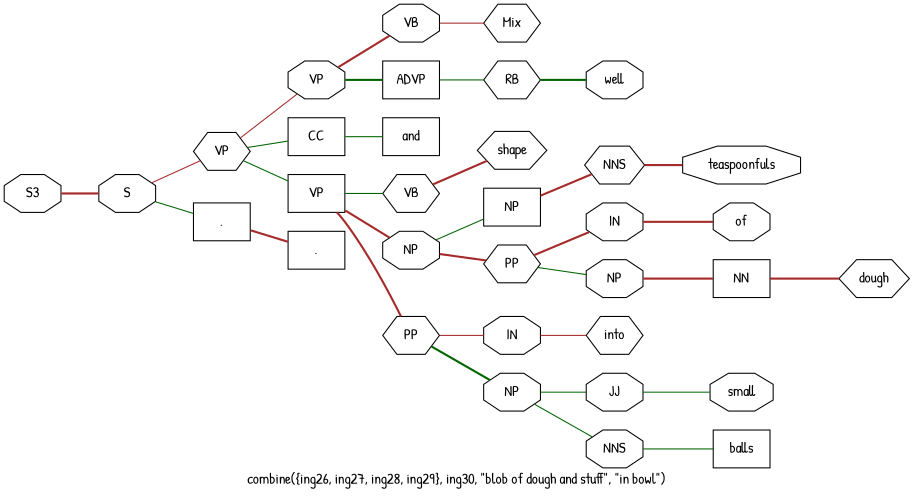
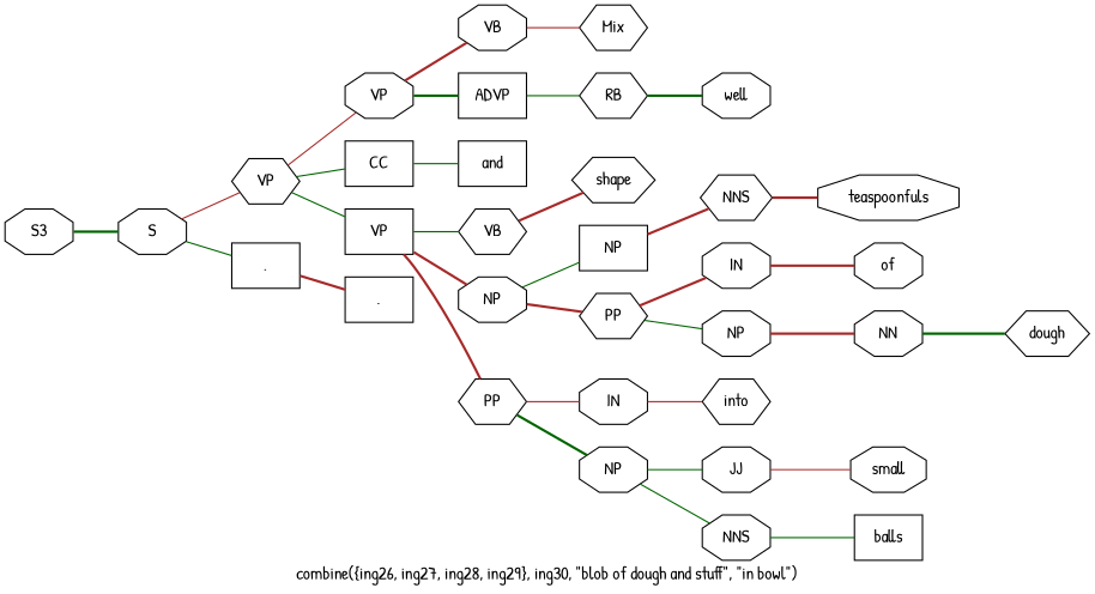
  graph {
    fontname="Patrick Hand"
    label="combine({ing26, ing27, ing28, ing29}, ing30, \"blob of dough and stuff\", \"in bowl\")"
    rankdir=LR
    node [fontname="Patrick Hand" shape=octagon]
    edge [color=brown fontname="Patrick Hand" style=solid]
    n1 [label=S3]
    n2 [label=S]
    n3 [label=VP shape=hexagon]
    n4 [label="." shape=box]
    n5 [label=VP]
    n6 [label=CC shape=box]
    n7 [label=VP shape=box]
    n8 [label="." shape=box]
    n9 [label=VB]
    n10 [label=ADVP shape=box]
    n11 [label=and shape=box]
    n12 [label=VB shape=hexagon]
    n13 [label=NP]
    n14 [label=PP shape=hexagon]
    n15 [label=Mix shape=hexagon]
    n16 [label=RB shape=hexagon]
    n17 [label=well]
    n18 [label=shape shape=hexagon]
    n19 [label=NP shape=box]
    n20 [label=PP shape=hexagon]
    n21 [label=IN]
    n22 [label=NP]
    n23 [label=NNS shape=hexagon]
    n24 [label=IN]
    n25 [label=NP]
    n26 [label=teaspoonfuls]
    n27 [label=of]
-   n28 [label=NN shape=box]
+   n28 [label=NN]
    n29 [label=dough shape=hexagon]
    n30 [label=into shape=hexagon]
    n31 [label=JJ]
    n32 [label=NNS]
    n33 [label=small]
    n34 [label=balls shape=box]
-   n1 -- n2 [style=bold]
+   n1 -- n2 [color=darkgreen style=bold]
    n2 -- n3
    n2 -- n4 [color=darkgreen]
    n3 -- n5
    n3 -- n6 [color=darkgreen]
    n3 -- n7 [color=darkgreen]
    n4 -- n8 [style=bold]
    n5 -- n9 [style=bold]
    n5 -- n10 [color=darkgreen style=bold]
    n6 -- n11 [color=darkgreen]
    n7 -- n12 [color=darkgreen]
    n7 -- n13 [style=bold]
    n7 -- n14 [style=bold]
    n9 -- n15
    n10 -- n16 [color=darkgreen]
    n12 -- n18 [style=bold]
    n13 -- n19 [color=darkgreen]
    n13 -- n20 [style=bold]
    n14 -- n21
    n14 -- n22 [color=darkgreen style=bold]
    n16 -- n17 [color=darkgreen style=bold]
    n19 -- n23 [style=bold]
    n20 -- n24 [style=bold]
    n20 -- n25 [color=darkgreen]
    n21 -- n30
    n22 -- n31 [color=darkgreen]
    n22 -- n32 [color=darkgreen]
    n23 -- n26 [style=bold]
    n24 -- n27 [style=bold]
    n25 -- n28 [style=bold]
-   n28 -- n29 [style=bold]
-   n31 -- n33 [color=darkgreen]
+   n28 -- n29 [color=darkgreen style=bold]
+   n31 -- n33
    n32 -- n34 [color=darkgreen]
  }
